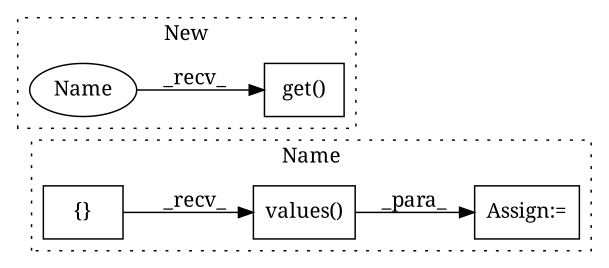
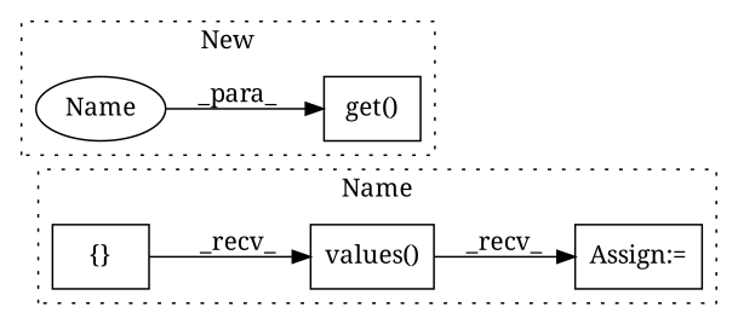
  digraph {
    fontname="Noto Serif"
    rankdir=LR
    node [a=75 fontname="Noto Serif" shape=box]
    edge [fontname="Noto Serif"]
    n1 [l=122 label="values()" s=2151]
    n2 [a=68 l=3 label="Assign:=" s=2109]
    n3 [a=95 l="113,15" label="{}" s="2151,2249"]
    n4 [l="17,1" label="get()" s="1706,1733"]
    n5 [a=87 l=6 label=Name s=1723 shape=ellipse]
    subgraph cluster_1 {
      label=Name
      style=dotted
      n1
      n2
      n3
    }
    subgraph cluster_2 {
      label=New
      style=dotted
      n4
      n5
    }
-   n1 -> n2 [label=_para_]
+   n1 -> n2 [label=_recv_]
    n3 -> n1 [label=_recv_]
-   n5 -> n4 [label=_recv_]
+   n5 -> n4 [label=_para_]
  }
